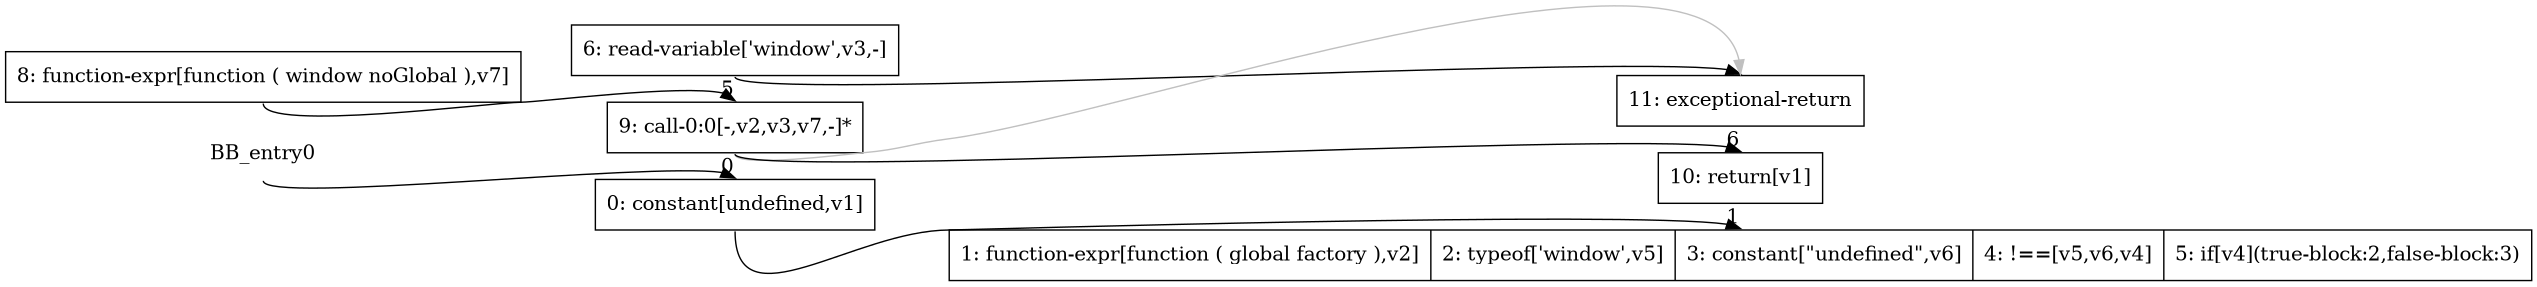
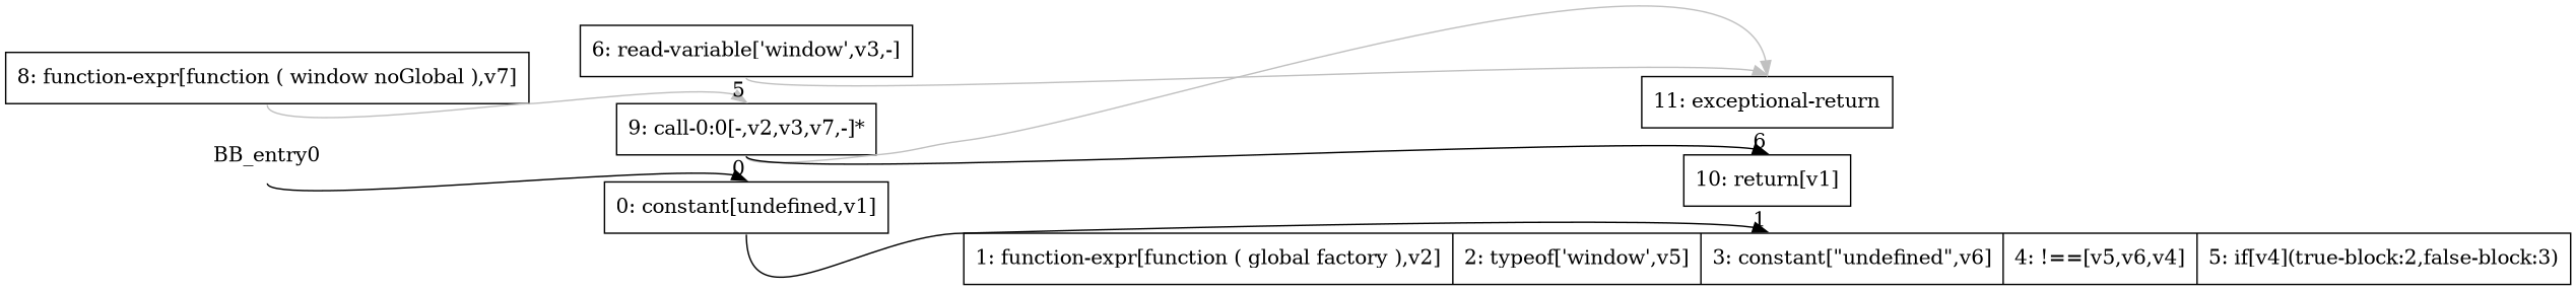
  digraph {
    rankdir=LR
    node [shape=record]
    edge [headport=n tailport=s]
    BB_entry0 [shape=none]
    n2 [label="{0: constant[undefined,v1]}"]
    n3 [label="{1: function-expr[function ( global factory ),v2]|2: typeof['window',v5]|3: constant[\"undefined\",v6]|4: !==[v5,v6,v4]|5: if[v4](true-block:2,false-block:3)}"]
    n4 [label="{6: read-variable['window',v3,-]}"]
    n5 [label="{11: exceptional-return}"]
    n6 [label="{8: function-expr[function ( window noGlobal ),v7]}"]
    n7 [label="{9: call-0:0[-,v2,v3,v7,-]*}"]
    n8 [label="{10: return[v1]}"]
    BB_entry0 -> n2 [headlabel="    0"]
    n2 -> n3 [headlabel="      1"]
-   n4 -> n5 [color=black]
-   n6 -> n7 [headlabel="      5"]
+   n4 -> n5 [color=gray]
+   n6 -> n7 [headlabel="      5" color=gray]
    n7 -> n5 [color=gray]
    n7 -> n8 [headlabel="      6"]
  }
